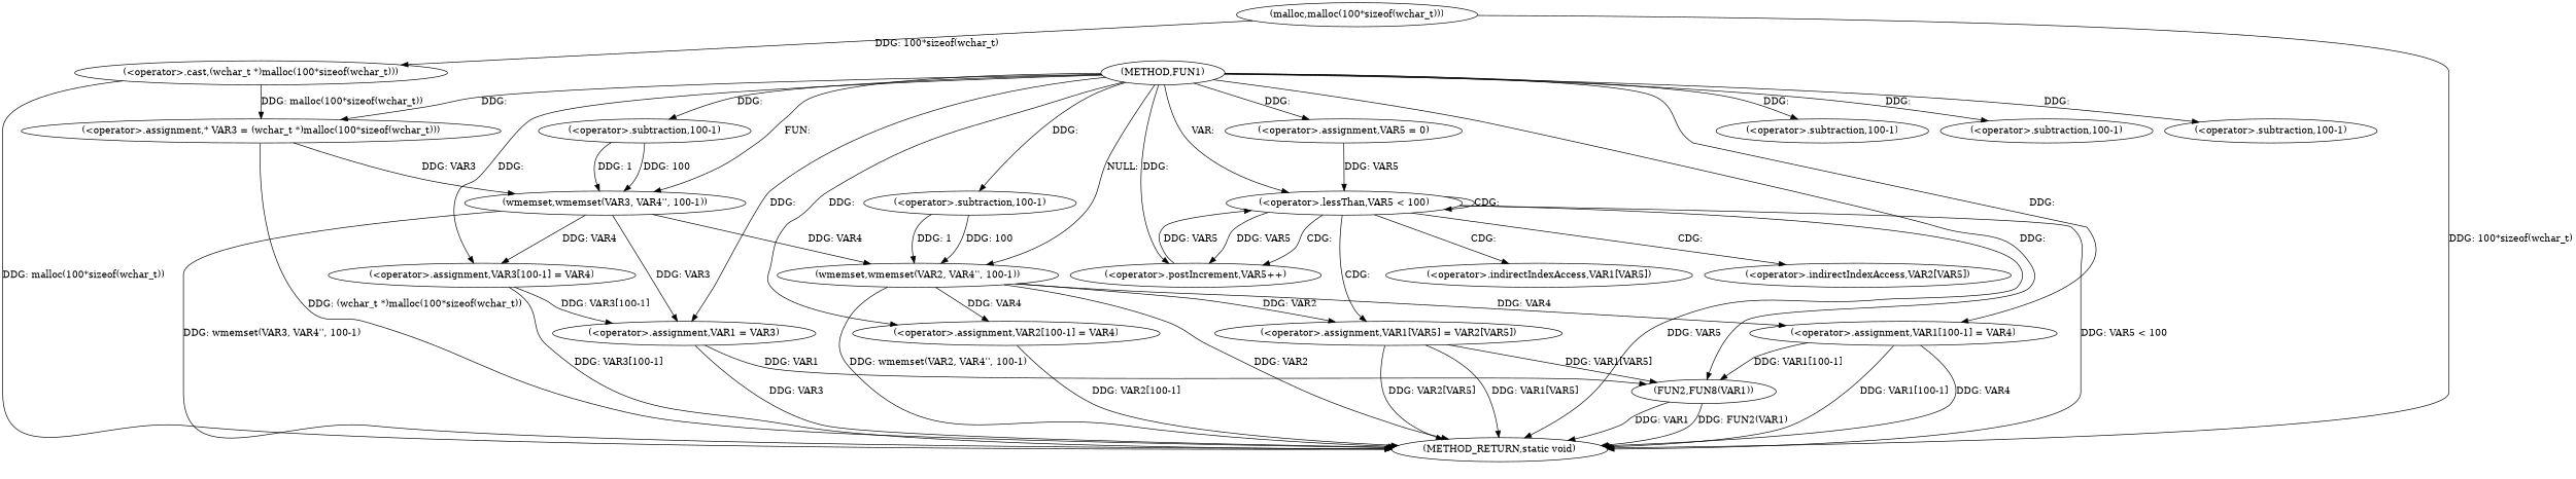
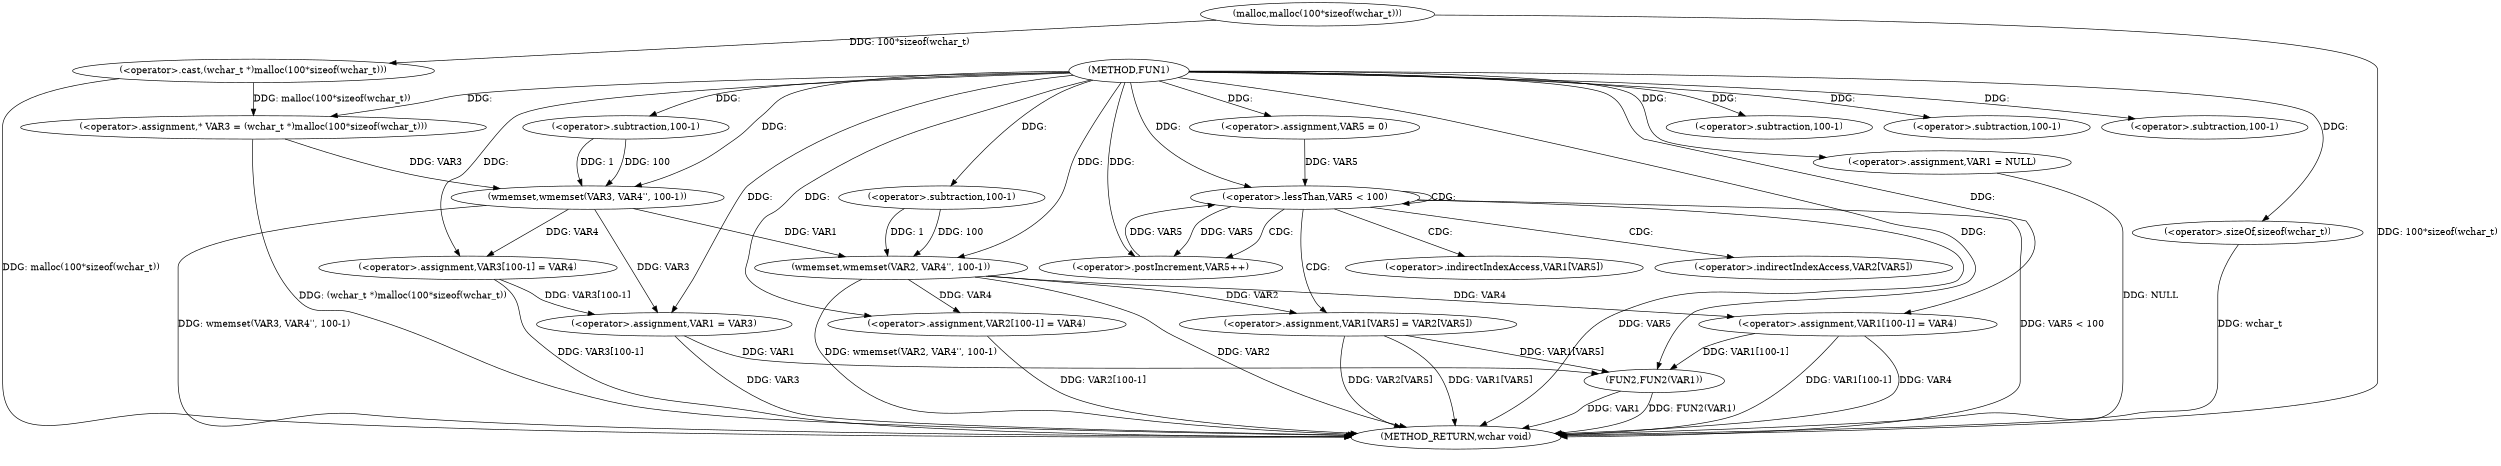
  digraph {
    n1 [label="(METHOD,FUN1)"]
+   n2 [label="(<operator>.assignment,VAR1 = NULL)"]
    n3 [label="(<operator>.assignment,* VAR3 = (wchar_t *)malloc(100*sizeof(wchar_t)))"]
+   n4 [label="(<operator>.sizeOf,sizeof(wchar_t))"]
    n5 [label="(wmemset,wmemset(VAR3, VAR4'', 100-1))"]
    n6 [label="(<operator>.subtraction,100-1)"]
    n7 [label="(<operator>.assignment,VAR3[100-1] = VAR4)"]
    n8 [label="(<operator>.subtraction,100-1)"]
    n9 [label="(<operator>.assignment,VAR1 = VAR3)"]
    n10 [label="(wmemset,wmemset(VAR2, VAR4'', 100-1))"]
    n11 [label="(<operator>.subtraction,100-1)"]
    n12 [label="(<operator>.assignment,VAR2[100-1] = VAR4)"]
    n13 [label="(<operator>.subtraction,100-1)"]
    n14 [label="(<operator>.assignment,VAR5 = 0)"]
    n15 [label="(<operator>.lessThan,VAR5 < 100)"]
    n16 [label="(<operator>.postIncrement,VAR5++)"]
    n17 [label="(<operator>.assignment,VAR1[100-1] = VAR4)"]
    n18 [label="(<operator>.subtraction,100-1)"]
-   n19 [label="(FUN2,FUN8(VAR1))"]
-   n20 [label="(METHOD_RETURN,static void)"]
+   n19 [label="(FUN2,FUN2(VAR1))"]
+   n20 [label="(METHOD_RETURN,wchar void)"]
    n21 [label="(<operator>.assignment,VAR1[VAR5] = VAR2[VAR5])"]
    n22 [label="(<operator>.indirectIndexAccess,VAR1[VAR5])"]
    n23 [label="(<operator>.indirectIndexAccess,VAR2[VAR5])"]
    n24 [label="(<operator>.cast,(wchar_t *)malloc(100*sizeof(wchar_t)))"]
    n25 [label="(malloc,malloc(100*sizeof(wchar_t)))"]
+   n1 -> n2 [label="DDG: "]
    n1 -> n3 [label="DDG: "]
-   n1 -> n5 [label="FUN: "]
+   n1 -> n4 [label="DDG: "]
+   n1 -> n5 [label="DDG: "]
    n1 -> n6 [label="DDG: "]
    n1 -> n7 [label="DDG: "]
    n1 -> n8 [label="DDG: "]
    n1 -> n9 [label="DDG: "]
-   n1 -> n10 [label="NULL: "]
+   n1 -> n10 [label="DDG: "]
    n1 -> n11 [label="DDG: "]
    n1 -> n12 [label="DDG: "]
    n1 -> n13 [label="DDG: "]
    n1 -> n14 [label="DDG: "]
-   n1 -> n15 [label="VAR: "]
+   n1 -> n15 [label="DDG: "]
    n1 -> n16 [label="DDG: "]
    n1 -> n17 [label="DDG: "]
    n1 -> n18 [label="DDG: "]
    n1 -> n19 [label="DDG: "]
+   n2 -> n20 [label="DDG: NULL"]
    n3 -> n5 [label="DDG: VAR3"]
    n3 -> n20 [label="DDG: (wchar_t *)malloc(100*sizeof(wchar_t))"]
+   n4 -> n20 [label="DDG: wchar_t"]
    n5 -> n7 [label="DDG: VAR4"]
    n5 -> n9 [label="DDG: VAR3"]
-   n5 -> n10 [label="DDG: VAR4"]
+   n5 -> n10 [label="DDG: VAR1"]
    n5 -> n20 [label="DDG: wmemset(VAR3, VAR4'', 100-1)"]
    n6 -> n5 [label="DDG: 100"]
    n6 -> n5 [label="DDG: 1"]
    n7 -> n9 [label="DDG: VAR3[100-1]"]
    n7 -> n20 [label="DDG: VAR3[100-1]"]
    n9 -> n19 [label="DDG: VAR1"]
    n9 -> n20 [label="DDG: VAR3"]
    n10 -> n12 [label="DDG: VAR4"]
    n10 -> n17 [label="DDG: VAR4"]
    n10 -> n20 [label="DDG: VAR2"]
    n10 -> n20 [label="DDG: wmemset(VAR2, VAR4'', 100-1)"]
    n10 -> n21 [label="DDG: VAR2"]
    n11 -> n10 [label="DDG: 100"]
    n11 -> n10 [label="DDG: 1"]
    n12 -> n20 [label="DDG: VAR2[100-1]"]
    n14 -> n15 [label="DDG: VAR5"]
    n15 -> n15 [label="CDG: "]
    n15 -> n16 [label="DDG: VAR5"]
    n15 -> n16 [label="CDG: "]
    n15 -> n20 [label="DDG: VAR5 < 100"]
    n15 -> n20 [label="DDG: VAR5"]
    n15 -> n21 [label="CDG: "]
    n15 -> n22 [label="CDG: "]
    n15 -> n23 [label="CDG: "]
    n16 -> n15 [label="DDG: VAR5"]
    n17 -> n19 [label="DDG: VAR1[100-1]"]
    n17 -> n20 [label="DDG: VAR1[100-1]"]
    n17 -> n20 [label="DDG: VAR4"]
    n19 -> n20 [label="DDG: VAR1"]
    n19 -> n20 [label="DDG: FUN2(VAR1)"]
    n21 -> n19 [label="DDG: VAR1[VAR5]"]
    n21 -> n20 [label="DDG: VAR1[VAR5]"]
    n21 -> n20 [label="DDG: VAR2[VAR5]"]
    n24 -> n3 [label="DDG: malloc(100*sizeof(wchar_t))"]
    n24 -> n20 [label="DDG: malloc(100*sizeof(wchar_t))"]
    n25 -> n20 [label="DDG: 100*sizeof(wchar_t)"]
    n25 -> n24 [label="DDG: 100*sizeof(wchar_t)"]
  }
